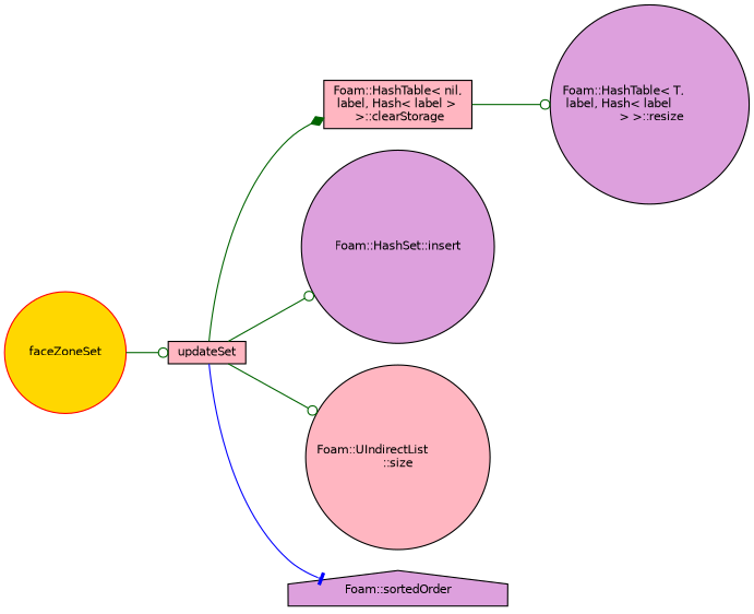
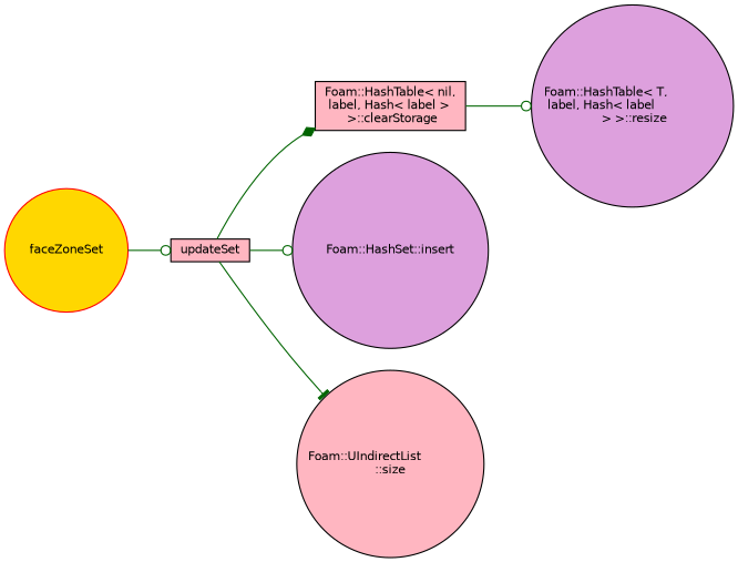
  digraph {
    rankdir=LR
    node [color=black fillcolor=lightpink fontname=Helvetica fontsize=10 shape=circle style=filled]
    edge [arrowhead=odot color=darkgreen fontname=Helvetica fontsize=10 labelfontname=Helvetica labelfontsize=10 style=solid]
    n1 [fontcolor=black height=0.2 label=updateSet shape=box width=0.4]
    n2 [height=0.2 label="Foam::HashTable\< nil,\l label, Hash\< label \>\l \>::clearStorage" shape=box width=0.4]
    n3 [fillcolor=plum height=0.2 label="Foam::HashSet::insert" width=0.4]
    n4 [height=0.2 label="Foam::UIndirectList\l::size" width=0.4]
-   n5 [fillcolor=plum height=0.2 label="Foam::sortedOrder" shape=house width=0.4]
    n6 [fillcolor=plum height=0.2 label="Foam::HashTable\< T,\l label, Hash\< label\l \> \>::resize" width=0.4]
    n7 [color=red fillcolor=gold height=0.2 label=faceZoneSet width=0.4]
    n1 -> n2 [arrowhead=diamond]
    n1 -> n3
-   n1 -> n4
-   n1 -> n5 [arrowhead=tee color=blue]
+   n1 -> n4 [arrowhead=tee]
    n2 -> n6
    n7 -> n1
  }
